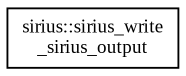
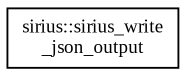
  digraph {
    rankdir=LR
    fontname="Liberation Serif"
-   n1 [color=black fillcolor=white fontname="Liberation Serif" fontsize=10 height=0.2 label="sirius::sirius_write\l_sirius_output" shape=record style=filled width=0.4]
+   n1 [color=black fillcolor=white fontname="Liberation Serif" fontsize=10 height=0.2 label="sirius::sirius_write\l_json_output" shape=record style=filled width=0.4]
  }
